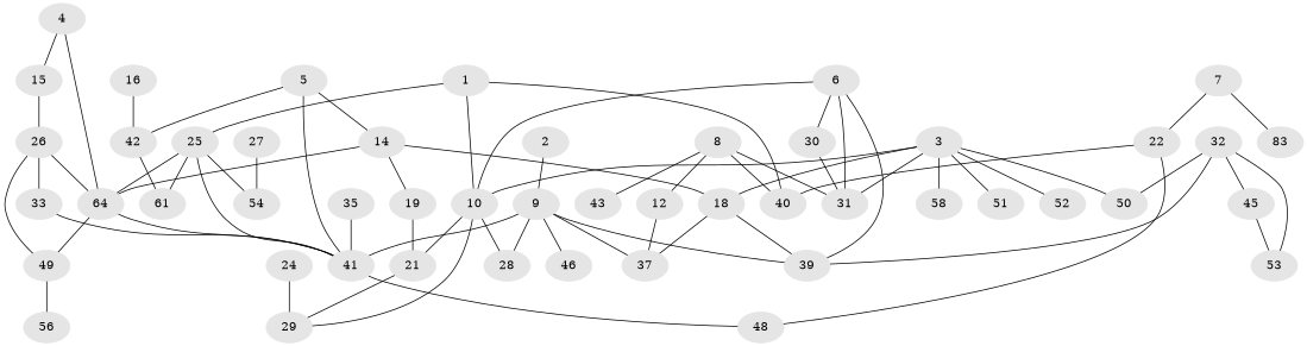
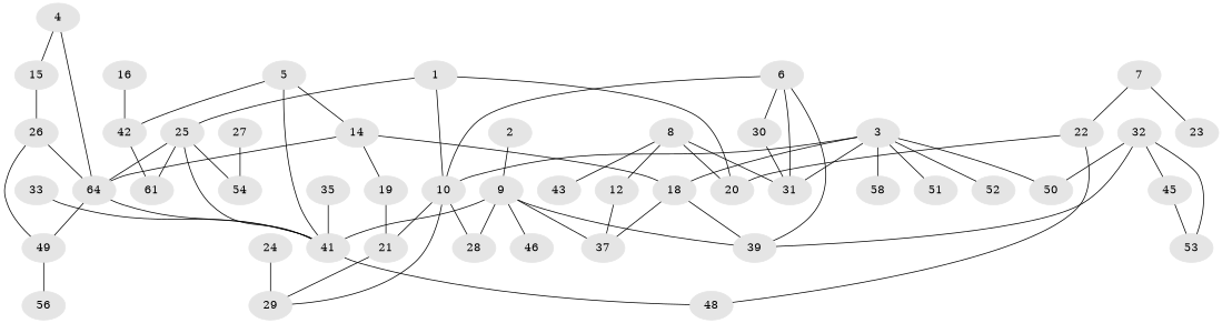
  graph {
    node [color=gray90 style=filled]
    edge [weight=1.0]
    1
    10
    25
-   40
+   40 [label=20]
    28
    21
    29
    n8 [label=64]
    41
    54
    61
    2
    9
    39
    37
    46
    3
    18
    31
    50
    51
    52
    58
    4
    15
    26
    49
    5
    14
    42
    19
    48
    6
    30
    7
    22
-   23 [label=83]
+   23
    8
    12
    43
    33
    16
    24
    56
    27
    32
    45
    53
    35
    1 -- 10
    1 -- 25
    1 -- 40
    10 -- 28 [weight=2.0]
    10 -- 21
    10 -- 29
    25 -- n8
    25 -- 41
    25 -- 54
    25 -- 61
    21 -- 29
    n8 -- 41 [weight=2.0]
    n8 -- 49
    41 -- 48
    2 -- 9
    9 -- 28
    9 -- 41 [weight=2.0]
    9 -- 39
    9 -- 37 [weight=2.0]
    9 -- 46
    3 -- 10
    3 -- 18
    3 -- 31
    3 -- 50
    3 -- 51
    3 -- 52
    3 -- 58
    18 -- 39
    18 -- 37
    4 -- n8
    4 -- 15
    15 -- 26 [weight=2.0]
    26 -- n8 [weight=2.0]
    26 -- 49
-   26 -- 33
    49 -- 56
    5 -- 41
    5 -- 14
    5 -- 42
    14 -- n8
    14 -- 18
    14 -- 19
    42 -- 61
    19 -- 21
    6 -- 10
    6 -- 39
    6 -- 31
    6 -- 30
    30 -- 31
    7 -- 22
    7 -- 23
    22 -- 40
    22 -- 48
    8 -- 40 [weight=3.0]
    8 -- 31
    8 -- 12
    8 -- 43
    12 -- 37
    33 -- 41
    16 -- 42
    24 -- 29 [weight=2.0]
    27 -- 54
    32 -- 39
    32 -- 50
    32 -- 45
    32 -- 53
    45 -- 53
    35 -- 41 [weight=2.0]
  }
